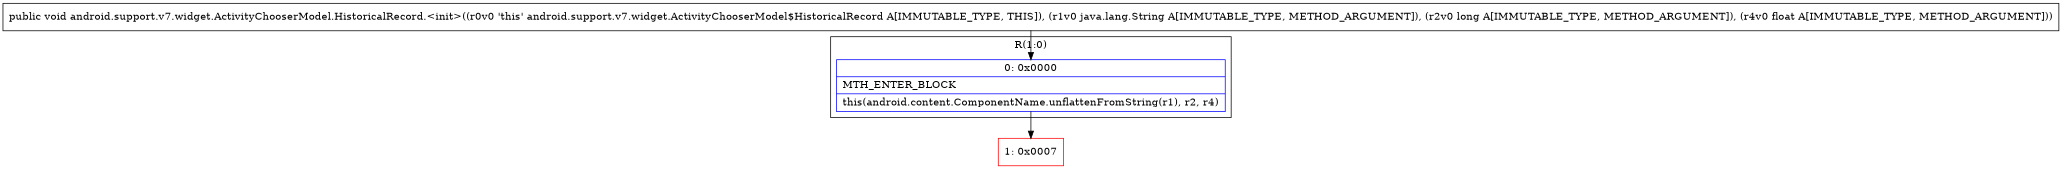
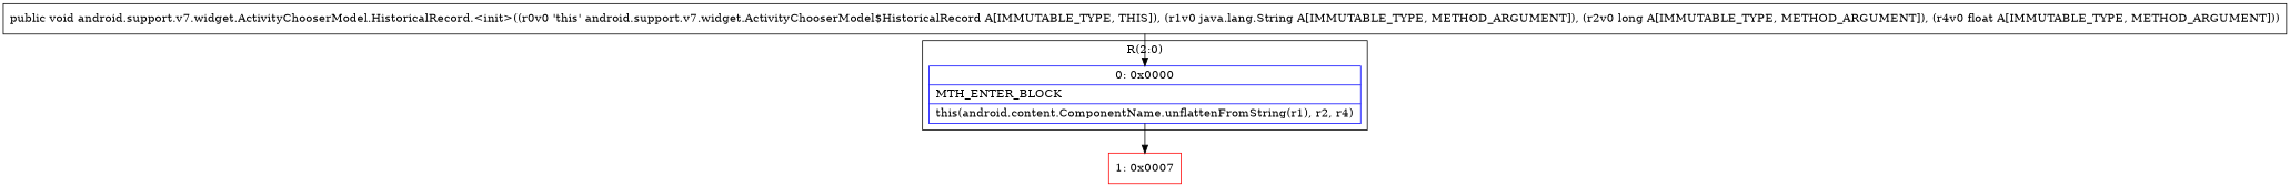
  digraph {
    node [shape=record]
    n1 [color=blue label="{0\:\ 0x0000|MTH_ENTER_BLOCK\l|this(android.content.ComponentName.unflattenFromString(r1), r2, r4)\l}"]
    n2 [color=red label="{1\:\ 0x0007}"]
    n3 [label="{public void android.support.v7.widget.ActivityChooserModel.HistoricalRecord.\<init\>((r0v0 'this' android.support.v7.widget.ActivityChooserModel$HistoricalRecord A[IMMUTABLE_TYPE, THIS]), (r1v0 java.lang.String A[IMMUTABLE_TYPE, METHOD_ARGUMENT]), (r2v0 long A[IMMUTABLE_TYPE, METHOD_ARGUMENT]), (r4v0 float A[IMMUTABLE_TYPE, METHOD_ARGUMENT])) }"]
    subgraph cluster_1 {
-     label="R(1:0)"
+     label="R(2:0)"
      n1
    }
    n1 -> n2
    n3 -> n1
  }
